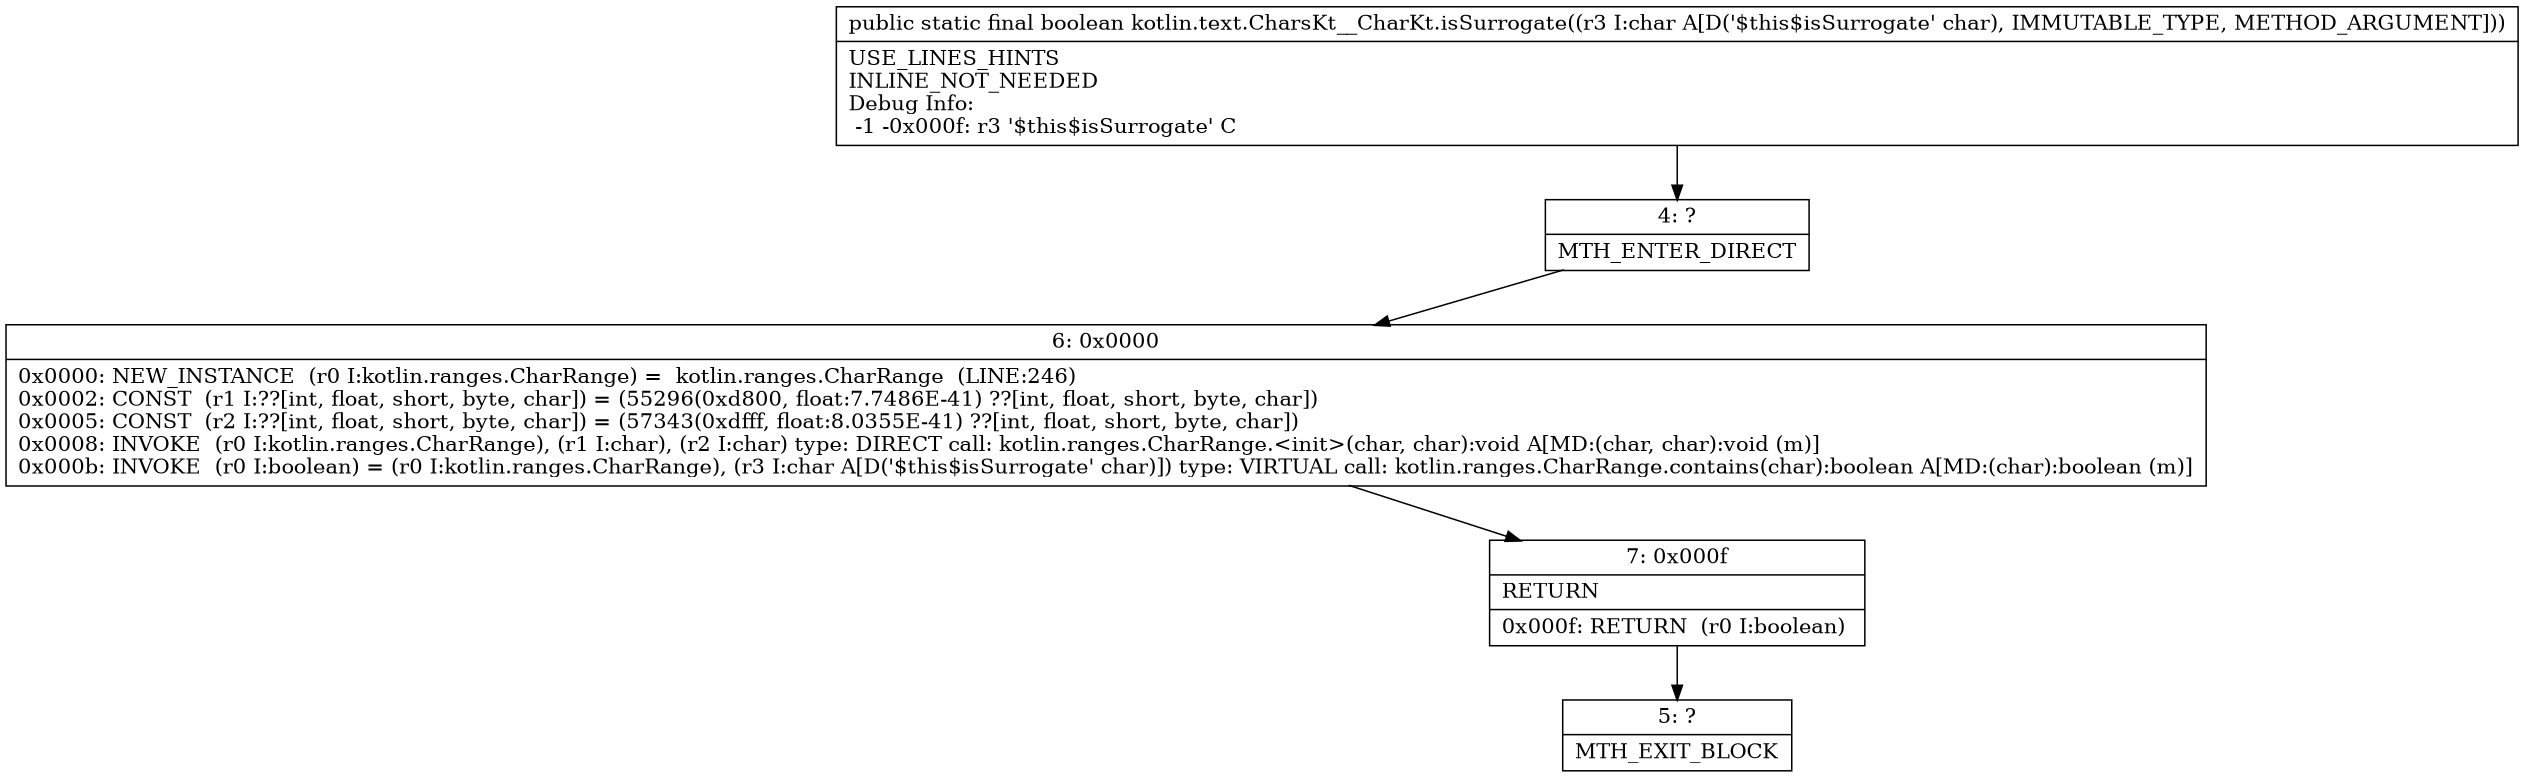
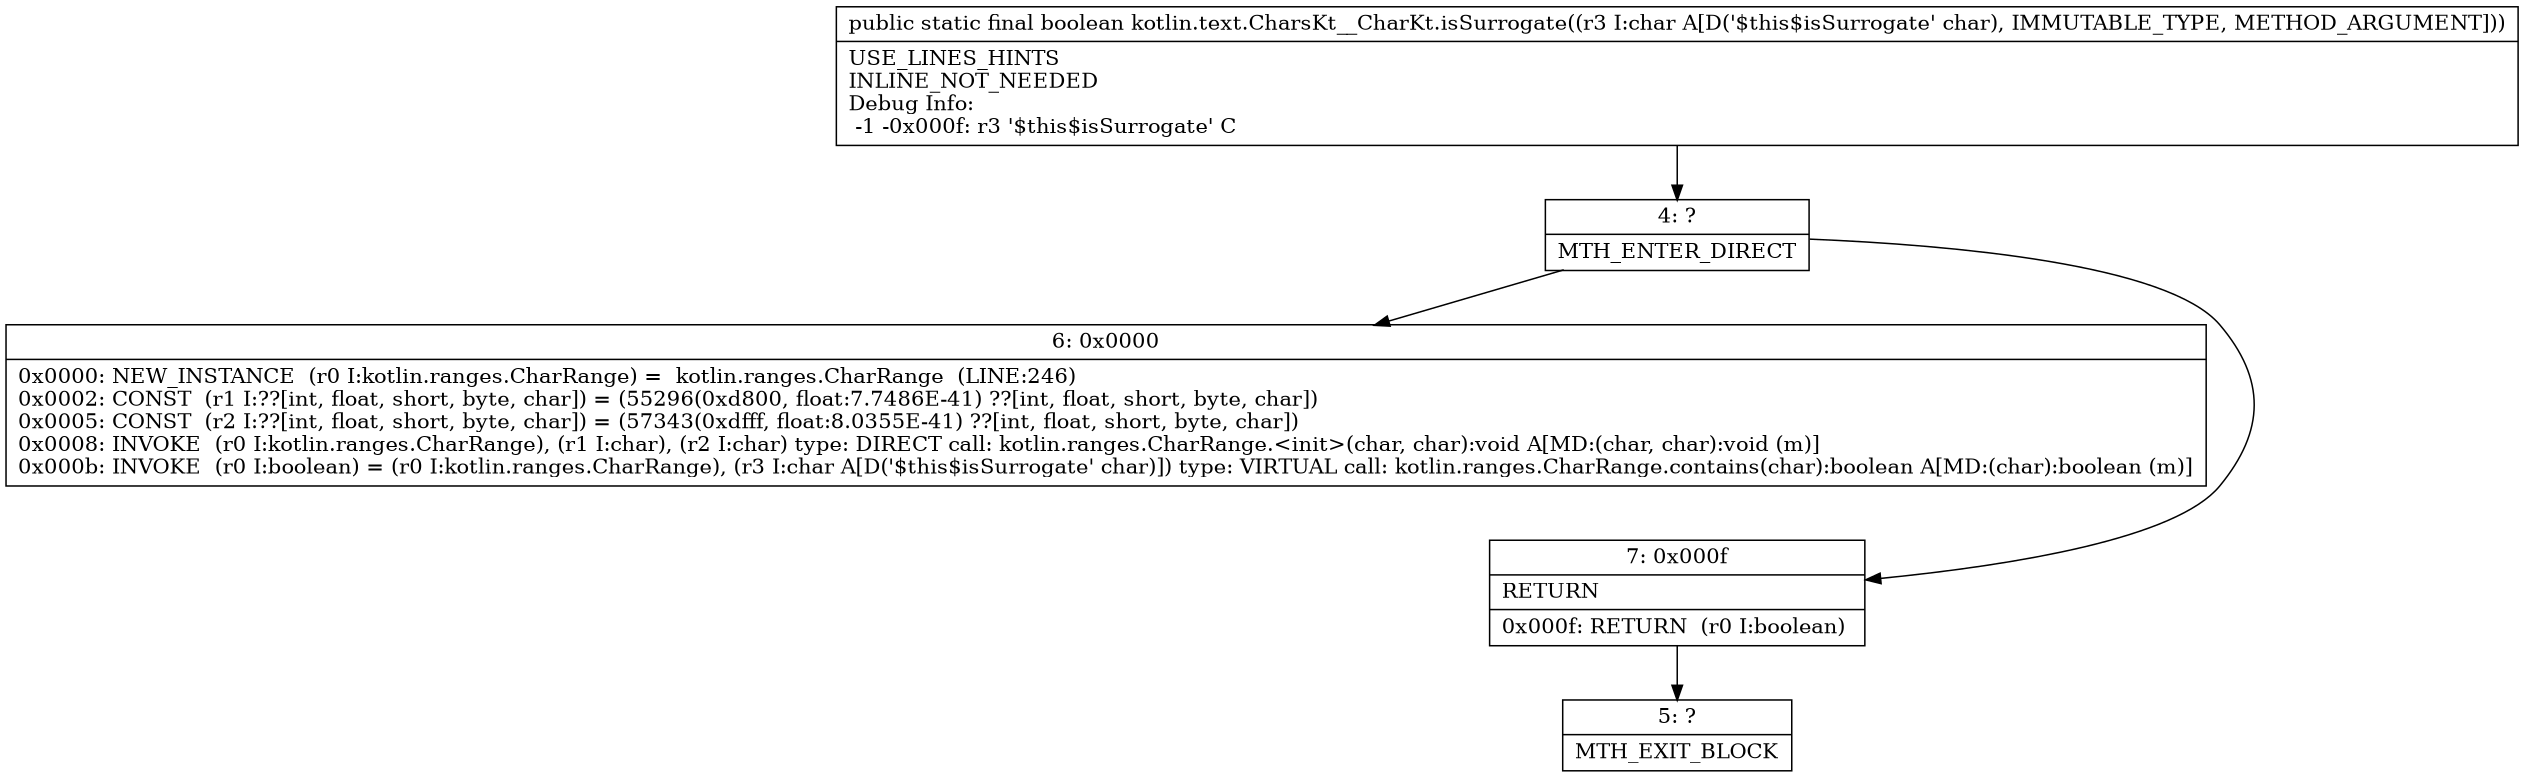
  digraph {
    node [shape=record]
    n1 [label="{4\:\ ?|MTH_ENTER_DIRECT\l}"]
    n2 [label="{6\:\ 0x0000|0x0000: NEW_INSTANCE  (r0 I:kotlin.ranges.CharRange) =  kotlin.ranges.CharRange  (LINE:246)\l0x0002: CONST  (r1 I:??[int, float, short, byte, char]) = (55296(0xd800, float:7.7486E\-41) ??[int, float, short, byte, char]) \l0x0005: CONST  (r2 I:??[int, float, short, byte, char]) = (57343(0xdfff, float:8.0355E\-41) ??[int, float, short, byte, char]) \l0x0008: INVOKE  (r0 I:kotlin.ranges.CharRange), (r1 I:char), (r2 I:char) type: DIRECT call: kotlin.ranges.CharRange.\<init\>(char, char):void A[MD:(char, char):void (m)]\l0x000b: INVOKE  (r0 I:boolean) = (r0 I:kotlin.ranges.CharRange), (r3 I:char A[D('$this$isSurrogate' char)]) type: VIRTUAL call: kotlin.ranges.CharRange.contains(char):boolean A[MD:(char):boolean (m)]\l}"]
    n3 [label="{7\:\ 0x000f|RETURN\l|0x000f: RETURN  (r0 I:boolean) \l}"]
    n4 [label="{5\:\ ?|MTH_EXIT_BLOCK\l}"]
    n5 [label="{public static final boolean kotlin.text.CharsKt__CharKt.isSurrogate((r3 I:char A[D('$this$isSurrogate' char), IMMUTABLE_TYPE, METHOD_ARGUMENT]))  | USE_LINES_HINTS\lINLINE_NOT_NEEDED\lDebug Info:\l  \-1 \-0x000f: r3 '$this$isSurrogate' C\l}"]
    n1 -> n2
-   n2 -> n3
+   n1 -> n3
    n3 -> n4
    n5 -> n1
  }
